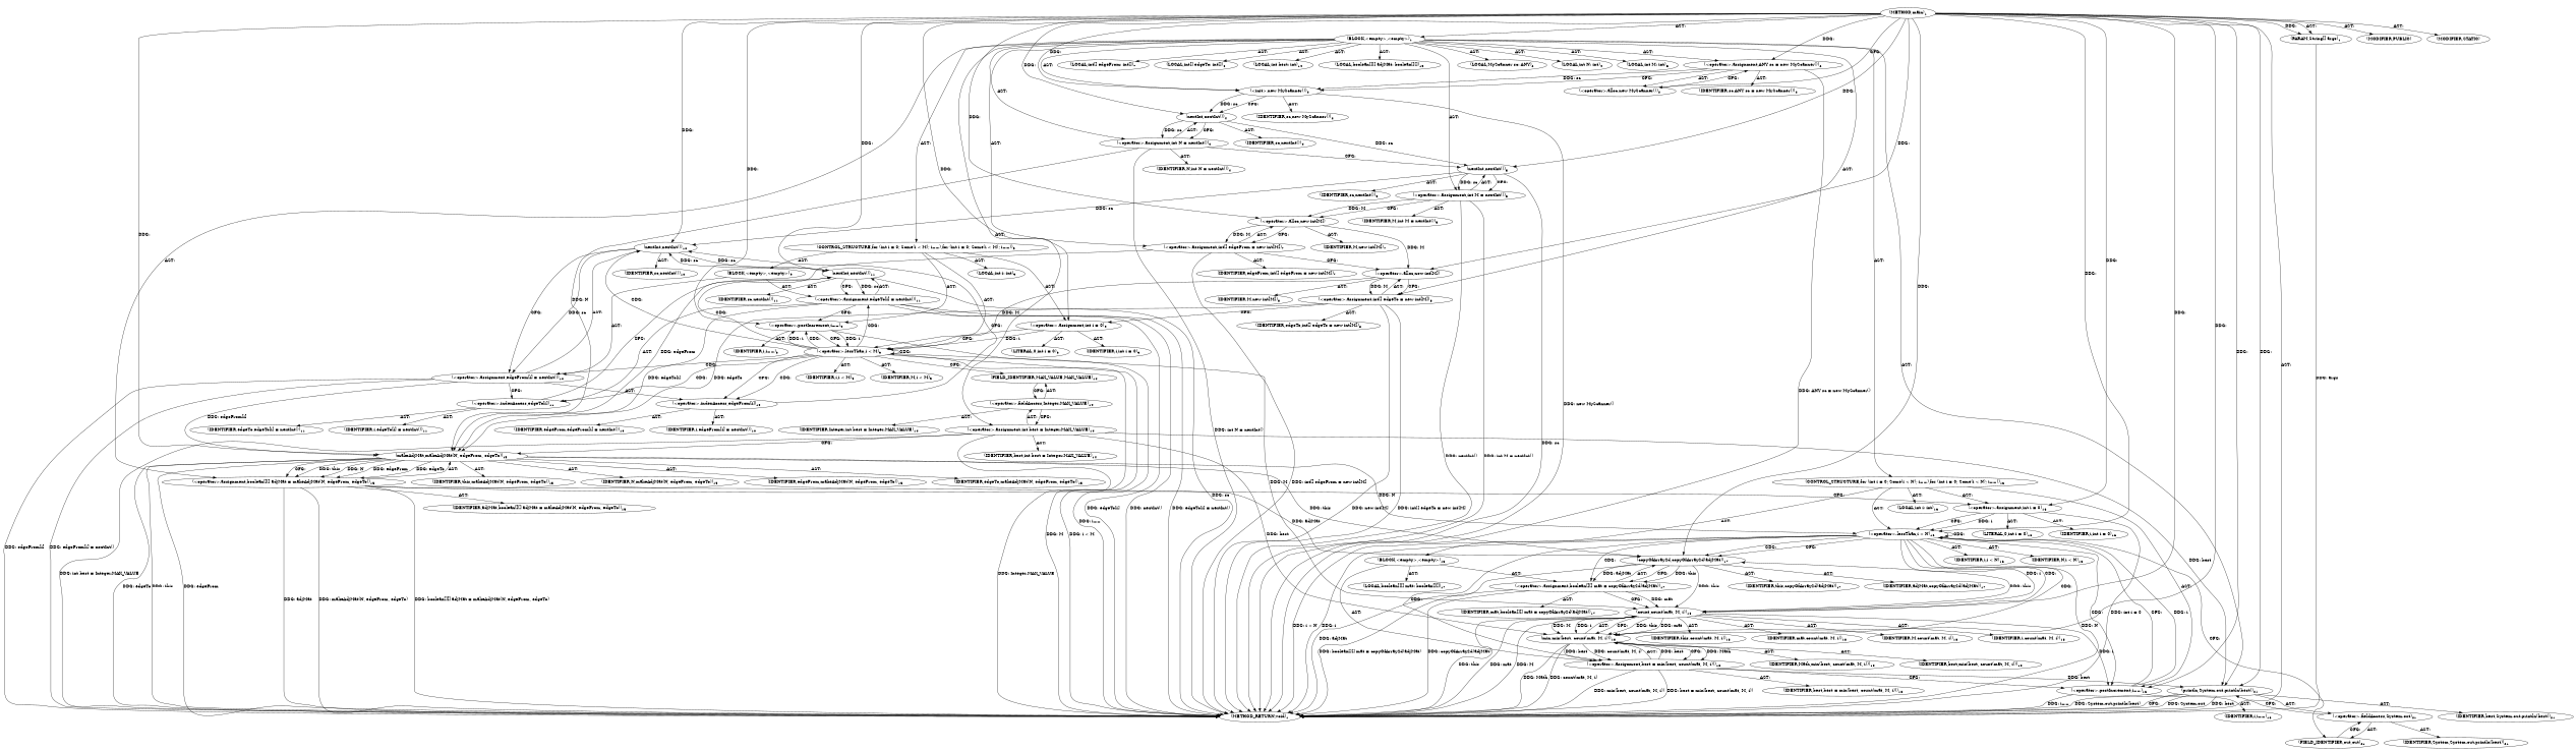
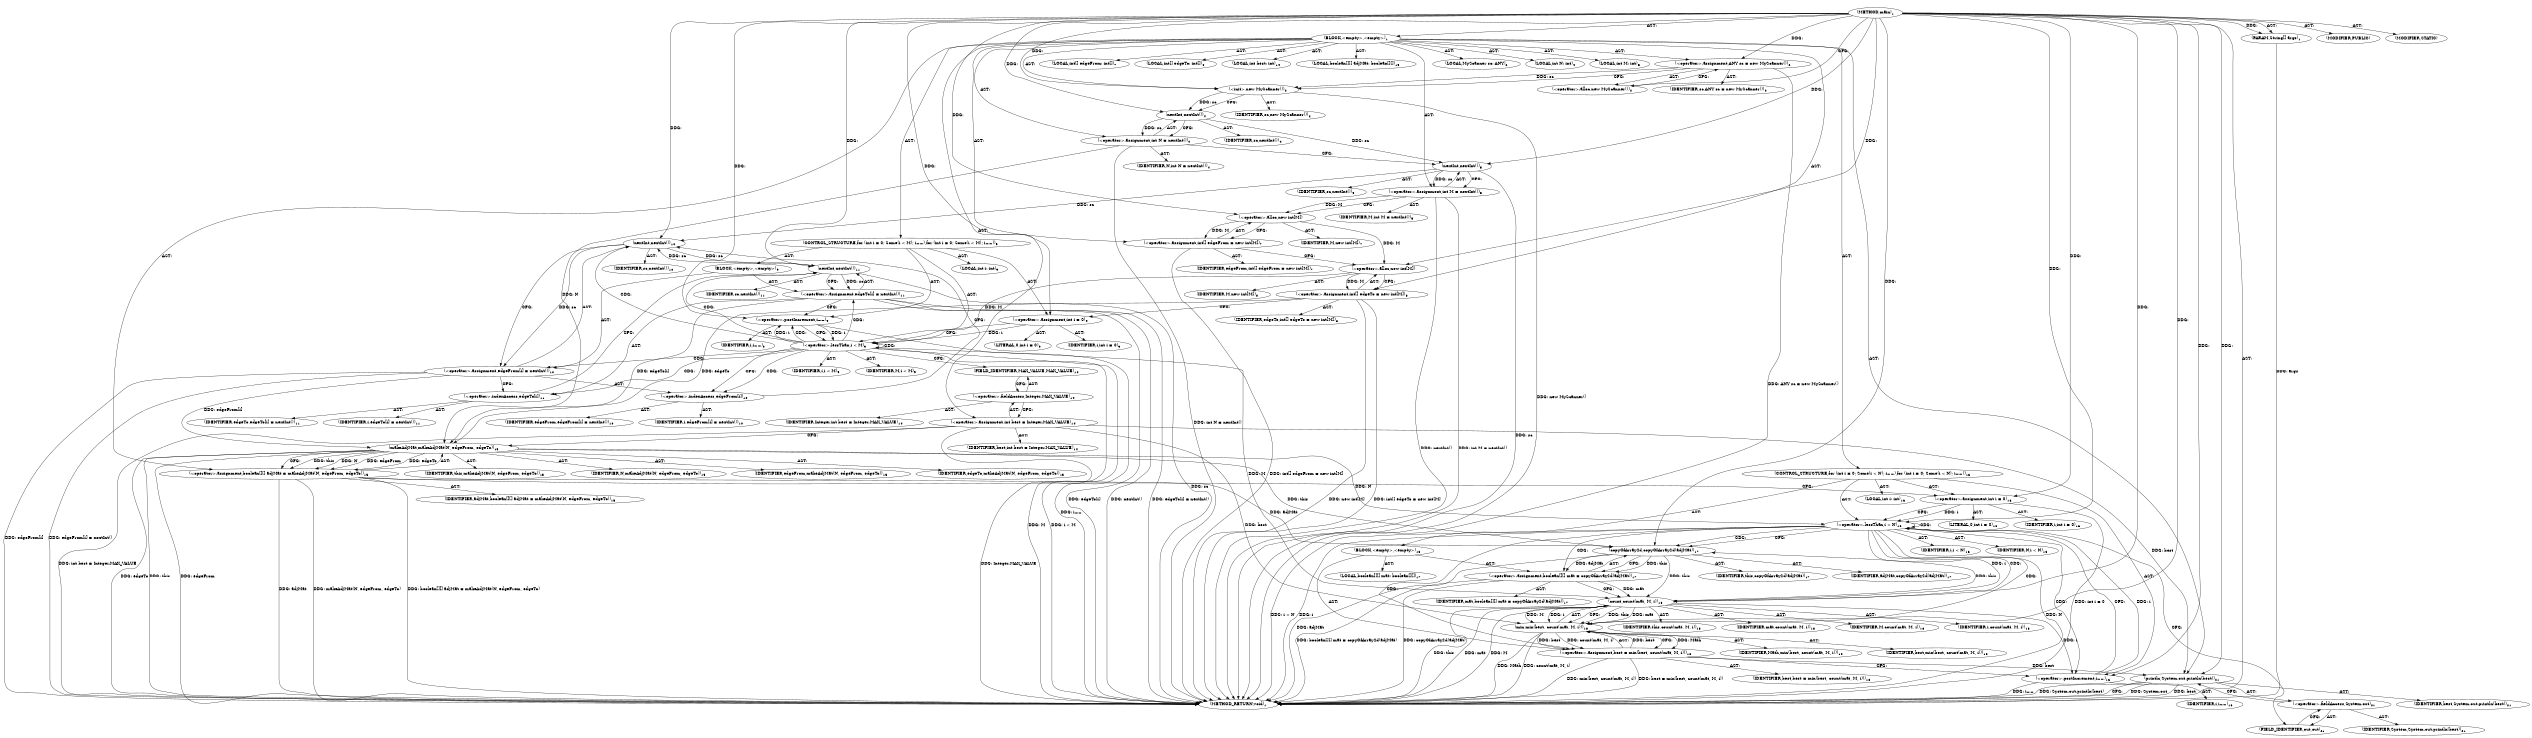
  digraph {
    n1 [label=<(METHOD,main)<SUB>1</SUB>>]
    n2 [label=<(PARAM,String[] args)<SUB>1</SUB>>]
    n3 [label=<(BLOCK,&lt;empty&gt;,&lt;empty&gt;)<SUB>1</SUB>>]
    n4 [label=<(&lt;operator&gt;.assignment,ANY sc = new MyScanner())<SUB>2</SUB>>]
    n5 [label=<(&lt;operator&gt;.alloc,new MyScanner())<SUB>2</SUB>>]
    n6 [label=<(&lt;init&gt;,new MyScanner())<SUB>2</SUB>>]
    n7 [label=<(nextInt,nextInt())<SUB>4</SUB>>]
    n8 [label=<(nextInt,nextInt())<SUB>5</SUB>>]
    n9 [label=<(&lt;operator&gt;.alloc,new int[M])>]
    n10 [label=<(&lt;operator&gt;.alloc,new int[M])>]
    n11 [label=<(&lt;operator&gt;.assignment,int i = 0)<SUB>9</SUB>>]
    n12 [label=<(&lt;operator&gt;.postIncrement,i++)<SUB>9</SUB>>]
    n13 [label=<(nextInt,nextInt())<SUB>10</SUB>>]
    n14 [label=<(nextInt,nextInt())<SUB>11</SUB>>]
    n15 [label=<(makeAdjMat,makeAdjMat(N, edgeFrom, edgeTo))<SUB>15</SUB>>]
    n16 [label=<(&lt;operator&gt;.assignment,int i = 0)<SUB>16</SUB>>]
    n17 [label=<(&lt;operator&gt;.lessThan,i &lt; N)<SUB>16</SUB>>]
    n18 [label=<(&lt;operator&gt;.postIncrement,i++)<SUB>16</SUB>>]
    n19 [label=<(copyOfArray2d,copyOfArray2d(adjMat))<SUB>17</SUB>>]
    n20 [label=<(min,min(best, count(mat, M, i)))<SUB>18</SUB>>]
    n21 [label=<(count,count(mat, M, i))<SUB>18</SUB>>]
    n22 [label=<(println,System.out.println(best))<SUB>21</SUB>>]
    n23 [label=<(MODIFIER,PUBLIC)>]
    n24 [label=<(MODIFIER,STATIC)>]
    n25 [label=<(METHOD_RETURN,void)<SUB>1</SUB>>]
    n26 [label=<(LOCAL,MyScanner sc: ANY)<SUB>2</SUB>>]
    n27 [label=<(LOCAL,int N: int)<SUB>4</SUB>>]
    n28 [label=<(&lt;operator&gt;.assignment,int N = nextInt())<SUB>4</SUB>>]
    n29 [label=<(LOCAL,int M: int)<SUB>5</SUB>>]
    n30 [label=<(&lt;operator&gt;.assignment,int M = nextInt())<SUB>5</SUB>>]
    n31 [label=<(LOCAL,int[] edgeFrom: int[])<SUB>7</SUB>>]
    n32 [label=<(&lt;operator&gt;.assignment,int[] edgeFrom = new int[M])<SUB>7</SUB>>]
    n33 [label=<(LOCAL,int[] edgeTo: int[])<SUB>8</SUB>>]
    n34 [label=<(&lt;operator&gt;.assignment,int[] edgeTo = new int[M])<SUB>8</SUB>>]
    n35 [label=<(CONTROL_STRUCTURE,for (int i = 0; Some(i &lt; M); i++),for (int i = 0; Some(i &lt; M); i++))<SUB>9</SUB>>]
    n36 [label=<(LOCAL,int best: int)<SUB>14</SUB>>]
    n37 [label=<(&lt;operator&gt;.assignment,int best = Integer.MAX_VALUE)<SUB>14</SUB>>]
    n38 [label=<(LOCAL,boolean[][] adjMat: boolean[][])<SUB>15</SUB>>]
    n39 [label=<(&lt;operator&gt;.assignment,boolean[][] adjMat = makeAdjMat(N, edgeFrom, edgeTo))<SUB>15</SUB>>]
    n40 [label=<(CONTROL_STRUCTURE,for (int i = 0; Some(i &lt; N); i++),for (int i = 0; Some(i &lt; N); i++))<SUB>16</SUB>>]
    n41 [label=<(IDENTIFIER,sc,ANY sc = new MyScanner())<SUB>2</SUB>>]
    n42 [label=<(IDENTIFIER,sc,new MyScanner())<SUB>2</SUB>>]
    n43 [label=<(IDENTIFIER,sc,nextInt())<SUB>4</SUB>>]
    n44 [label=<(IDENTIFIER,sc,nextInt())<SUB>5</SUB>>]
    n45 [label=<(IDENTIFIER,M,new int[M])<SUB>7</SUB>>]
    n46 [label=<(&lt;operator&gt;.lessThan,i &lt; M)<SUB>9</SUB>>]
    n47 [label=<(IDENTIFIER,M,new int[M])<SUB>8</SUB>>]
    n48 [label=<(IDENTIFIER,i,int i = 0)<SUB>9</SUB>>]
    n49 [label=<(LITERAL,0,int i = 0)<SUB>9</SUB>>]
    n50 [label=<(IDENTIFIER,i,i &lt; M)<SUB>9</SUB>>]
    n51 [label=<(IDENTIFIER,M,i &lt; M)<SUB>9</SUB>>]
    n52 [label=<(&lt;operator&gt;.assignment,edgeFrom[i] = nextInt())<SUB>10</SUB>>]
    n53 [label=<(&lt;operator&gt;.indexAccess,edgeFrom[i])<SUB>10</SUB>>]
    n54 [label=<(&lt;operator&gt;.assignment,edgeTo[i] = nextInt())<SUB>11</SUB>>]
    n55 [label=<(&lt;operator&gt;.indexAccess,edgeTo[i])<SUB>11</SUB>>]
    n56 [label=<(FIELD_IDENTIFIER,MAX_VALUE,MAX_VALUE)<SUB>14</SUB>>]
    n57 [label=<(IDENTIFIER,i,i++)<SUB>9</SUB>>]
    n58 [label=<(IDENTIFIER,sc,nextInt())<SUB>10</SUB>>]
    n59 [label=<(IDENTIFIER,sc,nextInt())<SUB>11</SUB>>]
    n60 [label=<(IDENTIFIER,this,makeAdjMat(N, edgeFrom, edgeTo))<SUB>15</SUB>>]
    n61 [label=<(IDENTIFIER,N,makeAdjMat(N, edgeFrom, edgeTo))<SUB>15</SUB>>]
    n62 [label=<(IDENTIFIER,edgeFrom,makeAdjMat(N, edgeFrom, edgeTo))<SUB>15</SUB>>]
    n63 [label=<(IDENTIFIER,edgeTo,makeAdjMat(N, edgeFrom, edgeTo))<SUB>15</SUB>>]
    n64 [label=<(IDENTIFIER,i,int i = 0)<SUB>16</SUB>>]
    n65 [label=<(LITERAL,0,int i = 0)<SUB>16</SUB>>]
    n66 [label=<(IDENTIFIER,i,i &lt; N)<SUB>16</SUB>>]
    n67 [label=<(IDENTIFIER,N,i &lt; N)<SUB>16</SUB>>]
    n68 [label=<(&lt;operator&gt;.assignment,boolean[][] mat = copyOfArray2d(adjMat))<SUB>17</SUB>>]
    n69 [label=<(&lt;operator&gt;.assignment,best = min(best, count(mat, M, i)))<SUB>18</SUB>>]
    n70 [label=<(FIELD_IDENTIFIER,out,out)<SUB>21</SUB>>]
    n71 [label=<(IDENTIFIER,i,i++)<SUB>16</SUB>>]
    n72 [label=<(IDENTIFIER,this,copyOfArray2d(adjMat))<SUB>17</SUB>>]
    n73 [label=<(IDENTIFIER,adjMat,copyOfArray2d(adjMat))<SUB>17</SUB>>]
    n74 [label=<(IDENTIFIER,Math,min(best, count(mat, M, i)))<SUB>18</SUB>>]
    n75 [label=<(IDENTIFIER,best,min(best, count(mat, M, i)))<SUB>18</SUB>>]
    n76 [label=<(IDENTIFIER,this,count(mat, M, i))<SUB>18</SUB>>]
    n77 [label=<(IDENTIFIER,mat,count(mat, M, i))<SUB>18</SUB>>]
    n78 [label=<(IDENTIFIER,M,count(mat, M, i))<SUB>18</SUB>>]
    n79 [label=<(IDENTIFIER,i,count(mat, M, i))<SUB>18</SUB>>]
    n80 [label=<(&lt;operator&gt;.fieldAccess,System.out)<SUB>21</SUB>>]
    n81 [label=<(IDENTIFIER,best,System.out.println(best))<SUB>21</SUB>>]
    n82 [label=<(IDENTIFIER,N,int N = nextInt())<SUB>4</SUB>>]
    n83 [label=<(IDENTIFIER,M,int M = nextInt())<SUB>5</SUB>>]
    n84 [label=<(IDENTIFIER,edgeFrom,int[] edgeFrom = new int[M])<SUB>7</SUB>>]
    n85 [label=<(IDENTIFIER,edgeTo,int[] edgeTo = new int[M])<SUB>8</SUB>>]
    n86 [label=<(LOCAL,int i: int)<SUB>9</SUB>>]
    n87 [label=<(BLOCK,&lt;empty&gt;,&lt;empty&gt;)<SUB>9</SUB>>]
    n88 [label=<(IDENTIFIER,best,int best = Integer.MAX_VALUE)<SUB>14</SUB>>]
    n89 [label=<(&lt;operator&gt;.fieldAccess,Integer.MAX_VALUE)<SUB>14</SUB>>]
    n90 [label=<(IDENTIFIER,adjMat,boolean[][] adjMat = makeAdjMat(N, edgeFrom, edgeTo))<SUB>15</SUB>>]
    n91 [label=<(LOCAL,int i: int)<SUB>16</SUB>>]
    n92 [label=<(BLOCK,&lt;empty&gt;,&lt;empty&gt;)<SUB>16</SUB>>]
    n93 [label=<(IDENTIFIER,edgeFrom,edgeFrom[i] = nextInt())<SUB>10</SUB>>]
    n94 [label=<(IDENTIFIER,i,edgeFrom[i] = nextInt())<SUB>10</SUB>>]
    n95 [label=<(IDENTIFIER,edgeTo,edgeTo[i] = nextInt())<SUB>11</SUB>>]
    n96 [label=<(IDENTIFIER,i,edgeTo[i] = nextInt())<SUB>11</SUB>>]
    n97 [label=<(IDENTIFIER,Integer,int best = Integer.MAX_VALUE)<SUB>14</SUB>>]
    n98 [label=<(LOCAL,boolean[][] mat: boolean[][])<SUB>17</SUB>>]
    n99 [label=<(IDENTIFIER,mat,boolean[][] mat = copyOfArray2d(adjMat))<SUB>17</SUB>>]
    n100 [label=<(IDENTIFIER,best,best = min(best, count(mat, M, i)))<SUB>18</SUB>>]
    n101 [label=<(IDENTIFIER,System,System.out.println(best))<SUB>21</SUB>>]
    n1 -> n2 [label="AST: "]
    n1 -> n2 [label="DDG: "]
    n1 -> n3 [label="AST: "]
    n1 -> n4 [label="DDG: "]
    n1 -> n5 [label="CFG: "]
    n1 -> n6 [label="DDG: "]
    n1 -> n7 [label="DDG: "]
    n1 -> n8 [label="DDG: "]
    n1 -> n9 [label="DDG: "]
    n1 -> n10 [label="DDG: "]
    n1 -> n11 [label="DDG: "]
    n1 -> n12 [label="DDG: "]
    n1 -> n13 [label="DDG: "]
    n1 -> n14 [label="DDG: "]
-   n1 -> n15 [label="DDG: "]
    n1 -> n16 [label="DDG: "]
    n1 -> n17 [label="DDG: "]
    n1 -> n18 [label="DDG: "]
    n1 -> n19 [label="DDG: "]
    n1 -> n20 [label="DDG: "]
    n1 -> n21 [label="DDG: "]
    n1 -> n22 [label="DDG: "]
    n1 -> n23 [label="AST: "]
    n1 -> n24 [label="AST: "]
    n1 -> n25 [label="AST: "]
    n2 -> n25 [label="DDG: args"]
    n3 -> n4 [label="AST: "]
    n3 -> n6 [label="AST: "]
    n3 -> n22 [label="AST: "]
    n3 -> n26 [label="AST: "]
    n3 -> n27 [label="AST: "]
    n3 -> n28 [label="AST: "]
    n3 -> n29 [label="AST: "]
    n3 -> n30 [label="AST: "]
    n3 -> n31 [label="AST: "]
    n3 -> n32 [label="AST: "]
    n3 -> n33 [label="AST: "]
    n3 -> n34 [label="AST: "]
    n3 -> n35 [label="AST: "]
    n3 -> n36 [label="AST: "]
    n3 -> n37 [label="AST: "]
    n3 -> n38 [label="AST: "]
    n3 -> n39 [label="AST: "]
    n3 -> n40 [label="AST: "]
    n4 -> n5 [label="AST: "]
    n4 -> n6 [label="CFG: "]
    n4 -> n6 [label="DDG: sc"]
    n4 -> n25 [label="DDG: ANY sc = new MyScanner()"]
    n4 -> n41 [label="AST: "]
    n5 -> n4 [label="CFG: "]
    n6 -> n7 [label="CFG: "]
    n6 -> n7 [label="DDG: sc"]
    n6 -> n25 [label="DDG: new MyScanner()"]
    n6 -> n42 [label="AST: "]
    n7 -> n8 [label="DDG: sc"]
    n7 -> n28 [label="CFG: "]
    n7 -> n28 [label="DDG: sc"]
    n7 -> n43 [label="AST: "]
    n8 -> n13 [label="DDG: sc"]
    n8 -> n25 [label="DDG: sc"]
    n8 -> n30 [label="CFG: "]
    n8 -> n30 [label="DDG: sc"]
    n8 -> n44 [label="AST: "]
    n9 -> n10 [label="DDG: M"]
    n9 -> n32 [label="CFG: "]
    n9 -> n32 [label="DDG: M"]
    n9 -> n45 [label="AST: "]
    n10 -> n34 [label="CFG: "]
    n10 -> n34 [label="DDG: M"]
    n10 -> n46 [label="DDG: M"]
    n10 -> n47 [label="AST: "]
    n11 -> n46 [label="CFG: "]
    n11 -> n46 [label="DDG: i"]
    n11 -> n48 [label="AST: "]
    n11 -> n49 [label="AST: "]
    n12 -> n25 [label="DDG: i++"]
    n12 -> n46 [label="CFG: "]
    n12 -> n46 [label="DDG: i"]
    n12 -> n57 [label="AST: "]
    n13 -> n14 [label="DDG: sc"]
    n13 -> n52 [label="CFG: "]
    n13 -> n52 [label="DDG: sc"]
    n13 -> n58 [label="AST: "]
    n14 -> n13 [label="DDG: sc"]
    n14 -> n25 [label="DDG: sc"]
    n14 -> n54 [label="CFG: "]
    n14 -> n54 [label="DDG: sc"]
    n14 -> n59 [label="AST: "]
    n15 -> n17 [label="DDG: N"]
    n15 -> n19 [label="DDG: this"]
    n15 -> n25 [label="DDG: this"]
    n15 -> n25 [label="DDG: edgeFrom"]
    n15 -> n25 [label="DDG: edgeTo"]
    n15 -> n39 [label="CFG: "]
    n15 -> n39 [label="DDG: this"]
    n15 -> n39 [label="DDG: N"]
    n15 -> n39 [label="DDG: edgeFrom"]
    n15 -> n39 [label="DDG: edgeTo"]
    n15 -> n60 [label="AST: "]
    n15 -> n61 [label="AST: "]
    n15 -> n62 [label="AST: "]
    n15 -> n63 [label="AST: "]
    n16 -> n17 [label="CFG: "]
    n16 -> n17 [label="DDG: i"]
    n16 -> n25 [label="DDG: int i = 0"]
    n16 -> n64 [label="AST: "]
    n16 -> n65 [label="AST: "]
    n17 -> n17 [label="CDG: "]
    n17 -> n18 [label="CDG: "]
    n17 -> n19 [label="CFG: "]
    n17 -> n19 [label="CDG: "]
    n17 -> n20 [label="CDG: "]
    n17 -> n21 [label="DDG: i"]
    n17 -> n21 [label="CDG: "]
    n17 -> n25 [label="DDG: i"]
    n17 -> n25 [label="DDG: N"]
    n17 -> n25 [label="DDG: i &lt; N"]
    n17 -> n66 [label="AST: "]
    n17 -> n67 [label="AST: "]
    n17 -> n68 [label="CDG: "]
    n17 -> n69 [label="CDG: "]
    n17 -> n70 [label="CFG: "]
    n18 -> n17 [label="CFG: "]
    n18 -> n17 [label="DDG: i"]
    n18 -> n25 [label="DDG: i++"]
    n18 -> n71 [label="AST: "]
    n19 -> n21 [label="DDG: this"]
    n19 -> n25 [label="DDG: adjMat"]
    n19 -> n68 [label="CFG: "]
    n19 -> n68 [label="DDG: this"]
    n19 -> n68 [label="DDG: adjMat"]
    n19 -> n72 [label="AST: "]
    n19 -> n73 [label="AST: "]
    n20 -> n21 [label="AST: "]
    n20 -> n25 [label="DDG: count(mat, M, i)"]
    n20 -> n25 [label="DDG: Math"]
    n20 -> n69 [label="CFG: "]
    n20 -> n69 [label="DDG: Math"]
    n20 -> n69 [label="DDG: best"]
    n20 -> n69 [label="DDG: count(mat, M, i)"]
    n20 -> n74 [label="AST: "]
    n20 -> n75 [label="AST: "]
    n21 -> n18 [label="DDG: i"]
    n21 -> n19 [label="DDG: this"]
    n21 -> n20 [label="CFG: "]
    n21 -> n20 [label="DDG: this"]
    n21 -> n20 [label="DDG: mat"]
    n21 -> n20 [label="DDG: M"]
    n21 -> n20 [label="DDG: i"]
    n21 -> n25 [label="DDG: this"]
    n21 -> n25 [label="DDG: mat"]
    n21 -> n25 [label="DDG: M"]
    n21 -> n76 [label="AST: "]
    n21 -> n77 [label="AST: "]
    n21 -> n78 [label="AST: "]
    n21 -> n79 [label="AST: "]
    n22 -> n25 [label="CFG: "]
    n22 -> n25 [label="DDG: System.out"]
    n22 -> n25 [label="DDG: best"]
    n22 -> n25 [label="DDG: System.out.println(best)"]
    n22 -> n80 [label="AST: "]
    n22 -> n81 [label="AST: "]
    n28 -> n7 [label="AST: "]
    n28 -> n8 [label="CFG: "]
    n28 -> n15 [label="DDG: N"]
    n28 -> n25 [label="DDG: int N = nextInt()"]
    n28 -> n82 [label="AST: "]
    n30 -> n8 [label="AST: "]
    n30 -> n9 [label="CFG: "]
    n30 -> n9 [label="DDG: M"]
    n30 -> n25 [label="DDG: nextInt()"]
    n30 -> n25 [label="DDG: int M = nextInt()"]
    n30 -> n83 [label="AST: "]
    n32 -> n9 [label="AST: "]
    n32 -> n10 [label="CFG: "]
-   n32 -> n15 [label="DDG: edgeFrom"]
    n32 -> n25 [label="DDG: int[] edgeFrom = new int[M]"]
    n32 -> n84 [label="AST: "]
    n34 -> n10 [label="AST: "]
    n34 -> n11 [label="CFG: "]
    n34 -> n15 [label="DDG: edgeTo"]
    n34 -> n25 [label="DDG: new int[M]"]
    n34 -> n25 [label="DDG: int[] edgeTo = new int[M]"]
    n34 -> n85 [label="AST: "]
    n35 -> n11 [label="AST: "]
    n35 -> n12 [label="AST: "]
    n35 -> n46 [label="AST: "]
    n35 -> n86 [label="AST: "]
    n35 -> n87 [label="AST: "]
    n37 -> n15 [label="CFG: "]
    n37 -> n20 [label="DDG: best"]
    n37 -> n22 [label="DDG: best"]
    n37 -> n25 [label="DDG: Integer.MAX_VALUE"]
    n37 -> n25 [label="DDG: int best = Integer.MAX_VALUE"]
    n37 -> n88 [label="AST: "]
    n37 -> n89 [label="AST: "]
    n39 -> n15 [label="AST: "]
    n39 -> n16 [label="CFG: "]
    n39 -> n19 [label="DDG: adjMat"]
    n39 -> n25 [label="DDG: adjMat"]
    n39 -> n25 [label="DDG: makeAdjMat(N, edgeFrom, edgeTo)"]
    n39 -> n25 [label="DDG: boolean[][] adjMat = makeAdjMat(N, edgeFrom, edgeTo)"]
    n39 -> n90 [label="AST: "]
    n40 -> n16 [label="AST: "]
    n40 -> n17 [label="AST: "]
    n40 -> n18 [label="AST: "]
    n40 -> n91 [label="AST: "]
    n40 -> n92 [label="AST: "]
    n46 -> n12 [label="DDG: i"]
    n46 -> n12 [label="CDG: "]
    n46 -> n13 [label="CDG: "]
    n46 -> n14 [label="CDG: "]
    n46 -> n21 [label="DDG: M"]
    n46 -> n25 [label="DDG: M"]
    n46 -> n25 [label="DDG: i &lt; M"]
    n46 -> n46 [label="CDG: "]
    n46 -> n50 [label="AST: "]
    n46 -> n51 [label="AST: "]
    n46 -> n52 [label="CDG: "]
    n46 -> n53 [label="CFG: "]
    n46 -> n53 [label="CDG: "]
    n46 -> n54 [label="CDG: "]
    n46 -> n55 [label="CDG: "]
    n46 -> n56 [label="CFG: "]
    n52 -> n13 [label="AST: "]
    n52 -> n15 [label="DDG: edgeFrom[i]"]
    n52 -> n25 [label="DDG: edgeFrom[i]"]
    n52 -> n25 [label="DDG: edgeFrom[i] = nextInt()"]
    n52 -> n53 [label="AST: "]
    n52 -> n55 [label="CFG: "]
    n53 -> n13 [label="CFG: "]
    n53 -> n93 [label="AST: "]
    n53 -> n94 [label="AST: "]
    n54 -> n12 [label="CFG: "]
    n54 -> n14 [label="AST: "]
    n54 -> n15 [label="DDG: edgeTo[i]"]
    n54 -> n25 [label="DDG: edgeTo[i]"]
    n54 -> n25 [label="DDG: nextInt()"]
    n54 -> n25 [label="DDG: edgeTo[i] = nextInt()"]
    n54 -> n55 [label="AST: "]
    n55 -> n14 [label="CFG: "]
    n55 -> n95 [label="AST: "]
    n55 -> n96 [label="AST: "]
    n56 -> n89 [label="CFG: "]
    n68 -> n19 [label="AST: "]
    n68 -> n21 [label="CFG: "]
    n68 -> n21 [label="DDG: mat"]
    n68 -> n25 [label="DDG: copyOfArray2d(adjMat)"]
    n68 -> n25 [label="DDG: boolean[][] mat = copyOfArray2d(adjMat)"]
    n68 -> n99 [label="AST: "]
    n69 -> n18 [label="CFG: "]
    n69 -> n20 [label="AST: "]
    n69 -> n20 [label="DDG: best"]
    n69 -> n22 [label="DDG: best"]
    n69 -> n25 [label="DDG: min(best, count(mat, M, i))"]
    n69 -> n25 [label="DDG: best = min(best, count(mat, M, i))"]
    n69 -> n100 [label="AST: "]
    n70 -> n80 [label="CFG: "]
    n80 -> n22 [label="CFG: "]
    n80 -> n70 [label="AST: "]
    n80 -> n101 [label="AST: "]
    n87 -> n52 [label="AST: "]
    n87 -> n54 [label="AST: "]
    n89 -> n37 [label="CFG: "]
    n89 -> n56 [label="AST: "]
    n89 -> n97 [label="AST: "]
    n92 -> n68 [label="AST: "]
    n92 -> n69 [label="AST: "]
    n92 -> n98 [label="AST: "]
  }
